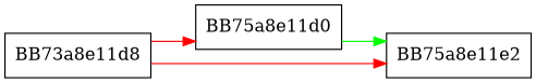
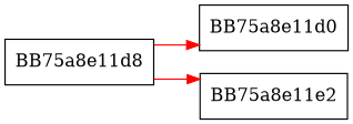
  digraph {
    rankdir=LR
    splines=ortho
    node [shape=box]
    edge [color=red]
    BB75a8e11d0
    BB75a8e11e2
-   BB75a8e11d8 [label=BB73a8e11d8]
-   BB75a8e11d0 -> BB75a8e11e2 [color=green]
+   BB75a8e11d8
    BB75a8e11d8 -> BB75a8e11d0
    BB75a8e11d8 -> BB75a8e11e2
  }
